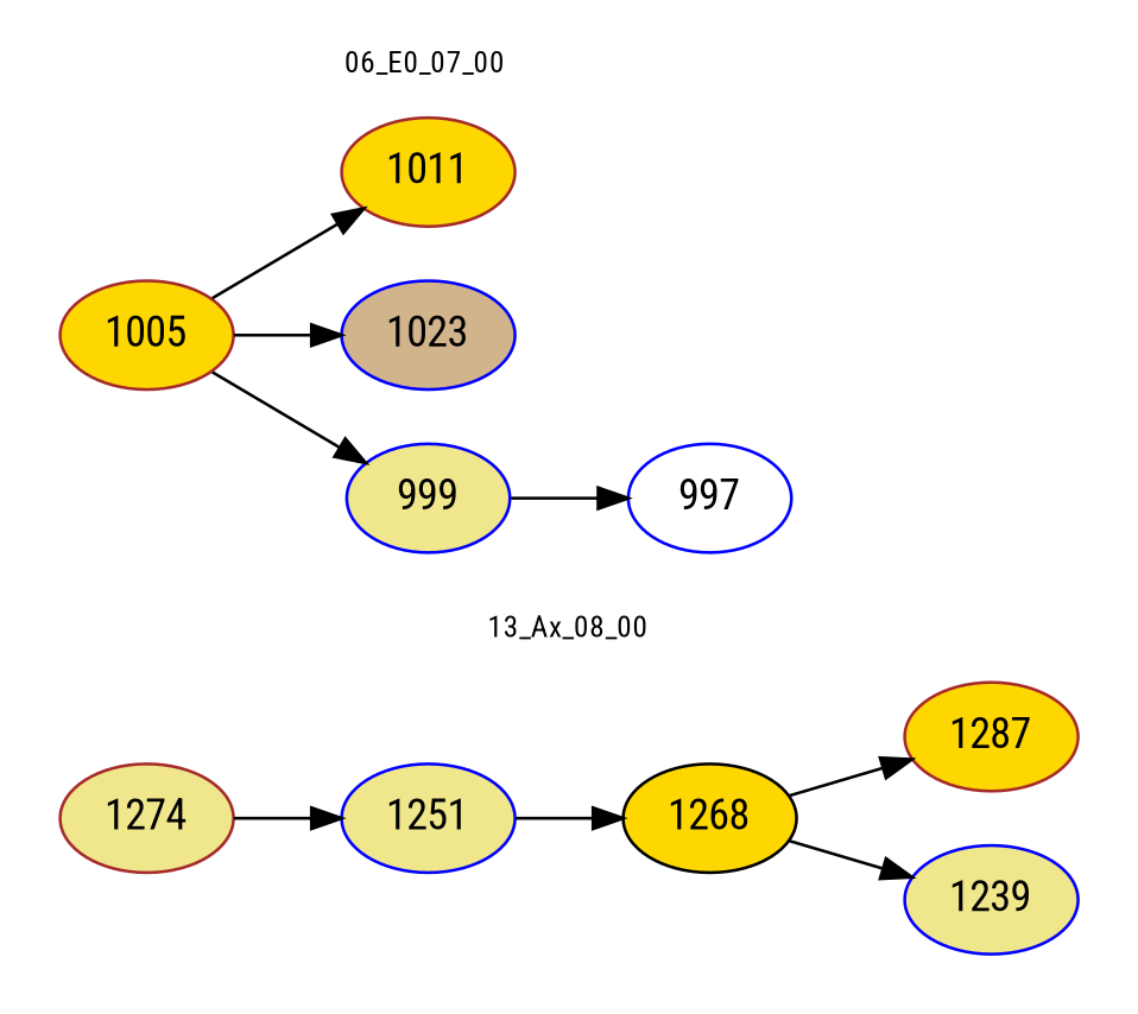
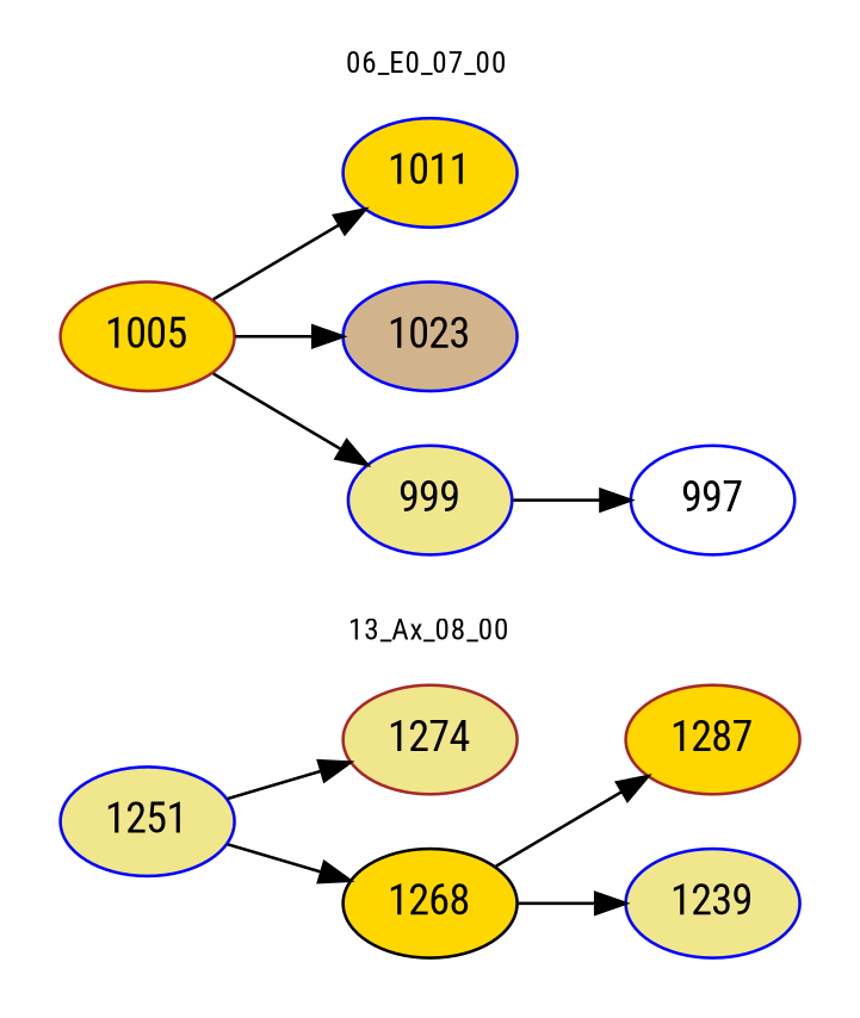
  digraph {
    fontname="Roboto Condensed"
    rankdir=LR
    node [color=blue fillcolor=khaki fontname="Roboto Condensed" style=filled]
    edge [color=black fontname="Roboto Condensed"]
    n1 [label=1251]
    n2 [label=1239]
    n3 [color=black fillcolor=gold label=1268]
    n4 [color=brown label=1274]
    n5 [color=brown fillcolor=gold label=1287]
    n6 [color=brown fillcolor=gold label=1005]
    n7 [label=999]
    n8 [fillcolor=tan label=1023]
-   n9 [color=brown fillcolor=gold label=1011]
+   n9 [fillcolor=gold label=1011]
    n10 [fillcolor=white label=997]
    subgraph cluster_1 {
      color=white
      fontsize=10
      label="13_Ax_08_00"
      n1
      n2
      n3
      n4
      n5
    }
    subgraph cluster_2 {
      color=white
      fontsize=10
      label="06_E0_07_00"
      n6
      n7
      n8
      n9
      n10
    }
    n1 -> n3
-   n4 -> n1
+   n1 -> n4
    n3 -> n2
    n3 -> n5
    n6 -> n7
    n6 -> n8
    n6 -> n9
    n7 -> n10
  }
